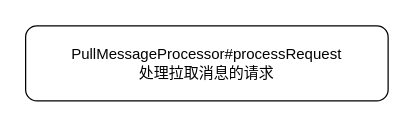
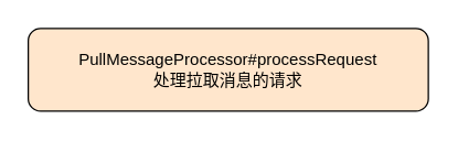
  <mxCell id="0" />
  <mxCell id="1" parent="0" />
- <mxCell id="2" value="PullMessageProcessor#processRequest&lt;br&gt;处理拉取消息的请求" style="rounded=1;whiteSpace=wrap;html=1;" vertex="1" parent="1"><mxGeometry x="20" y="20" width="290" height="60" as="geometry" /></mxCell>
+ <mxCell id="2" value="PullMessageProcessor#processRequest&lt;br&gt;处理拉取消息的请求" style="rounded=1;whiteSpace=wrap;html=1;fillColor=#ffe6cc;" vertex="1" parent="1"><mxGeometry x="20" y="20" width="290" height="60" as="geometry" /></mxCell>
